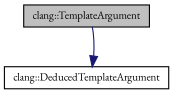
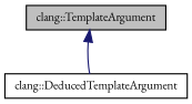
  digraph {
    fontname="EB Garamond"
    node [color=black fontname="EB Garamond" fontsize=10 shape=record]
    n1 [fillcolor=grey75 fontcolor=black height=0.2 label="clang::TemplateArgument" style=filled width=0.4]
    n2 [height=0.2 label="clang::DeducedTemplateArgument" width=0.4]
-   n2 -> n1 [color=midnightblue dir=back fontname="EB Garamond" fontsize=10 labelfontname=Helvetica labelfontsize=10 style=solid]
+   n1 -> n2 [color=midnightblue dir=back fontname="EB Garamond" fontsize=10 labelfontname=Helvetica labelfontsize=10 style=solid]
  }
